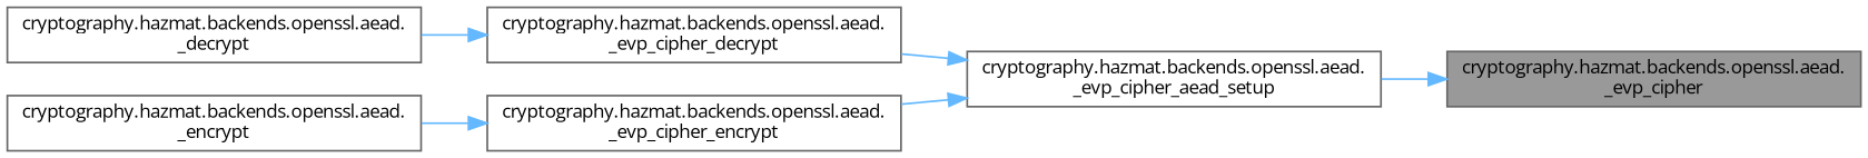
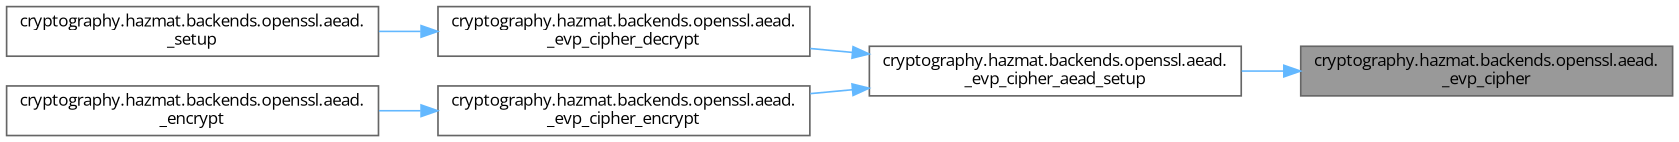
  digraph {
    rankdir=RL
    fontname="Open Sans"
    node [color=grey40 fillcolor=white fontname="Open Sans" fontsize=10 shape=box style=filled]
    edge [color=steelblue1 dir=back fontname="Open Sans" fontsize=10 labelfontname=Helvetica labelfontsize=10 style=solid]
    n1 [color=gray40 fillcolor=grey60 fontcolor=black height=0.2 label="cryptography.hazmat.backends.openssl.aead.\l_evp_cipher" width=0.4]
    n2 [height=0.2 label="cryptography.hazmat.backends.openssl.aead.\l_evp_cipher_aead_setup" width=0.4]
    n3 [height=0.2 label="cryptography.hazmat.backends.openssl.aead.\l_evp_cipher_decrypt" width=0.4]
    n4 [height=0.2 label="cryptography.hazmat.backends.openssl.aead.\l_evp_cipher_encrypt" width=0.4]
-   n5 [height=0.2 label="cryptography.hazmat.backends.openssl.aead.\l_decrypt" width=0.4]
+   n5 [height=0.2 label="cryptography.hazmat.backends.openssl.aead.\l_setup" width=0.4]
    n6 [height=0.2 label="cryptography.hazmat.backends.openssl.aead.\l_encrypt" width=0.4]
    n1 -> n2
    n2 -> n3
    n2 -> n4
    n3 -> n5
    n4 -> n6
  }
